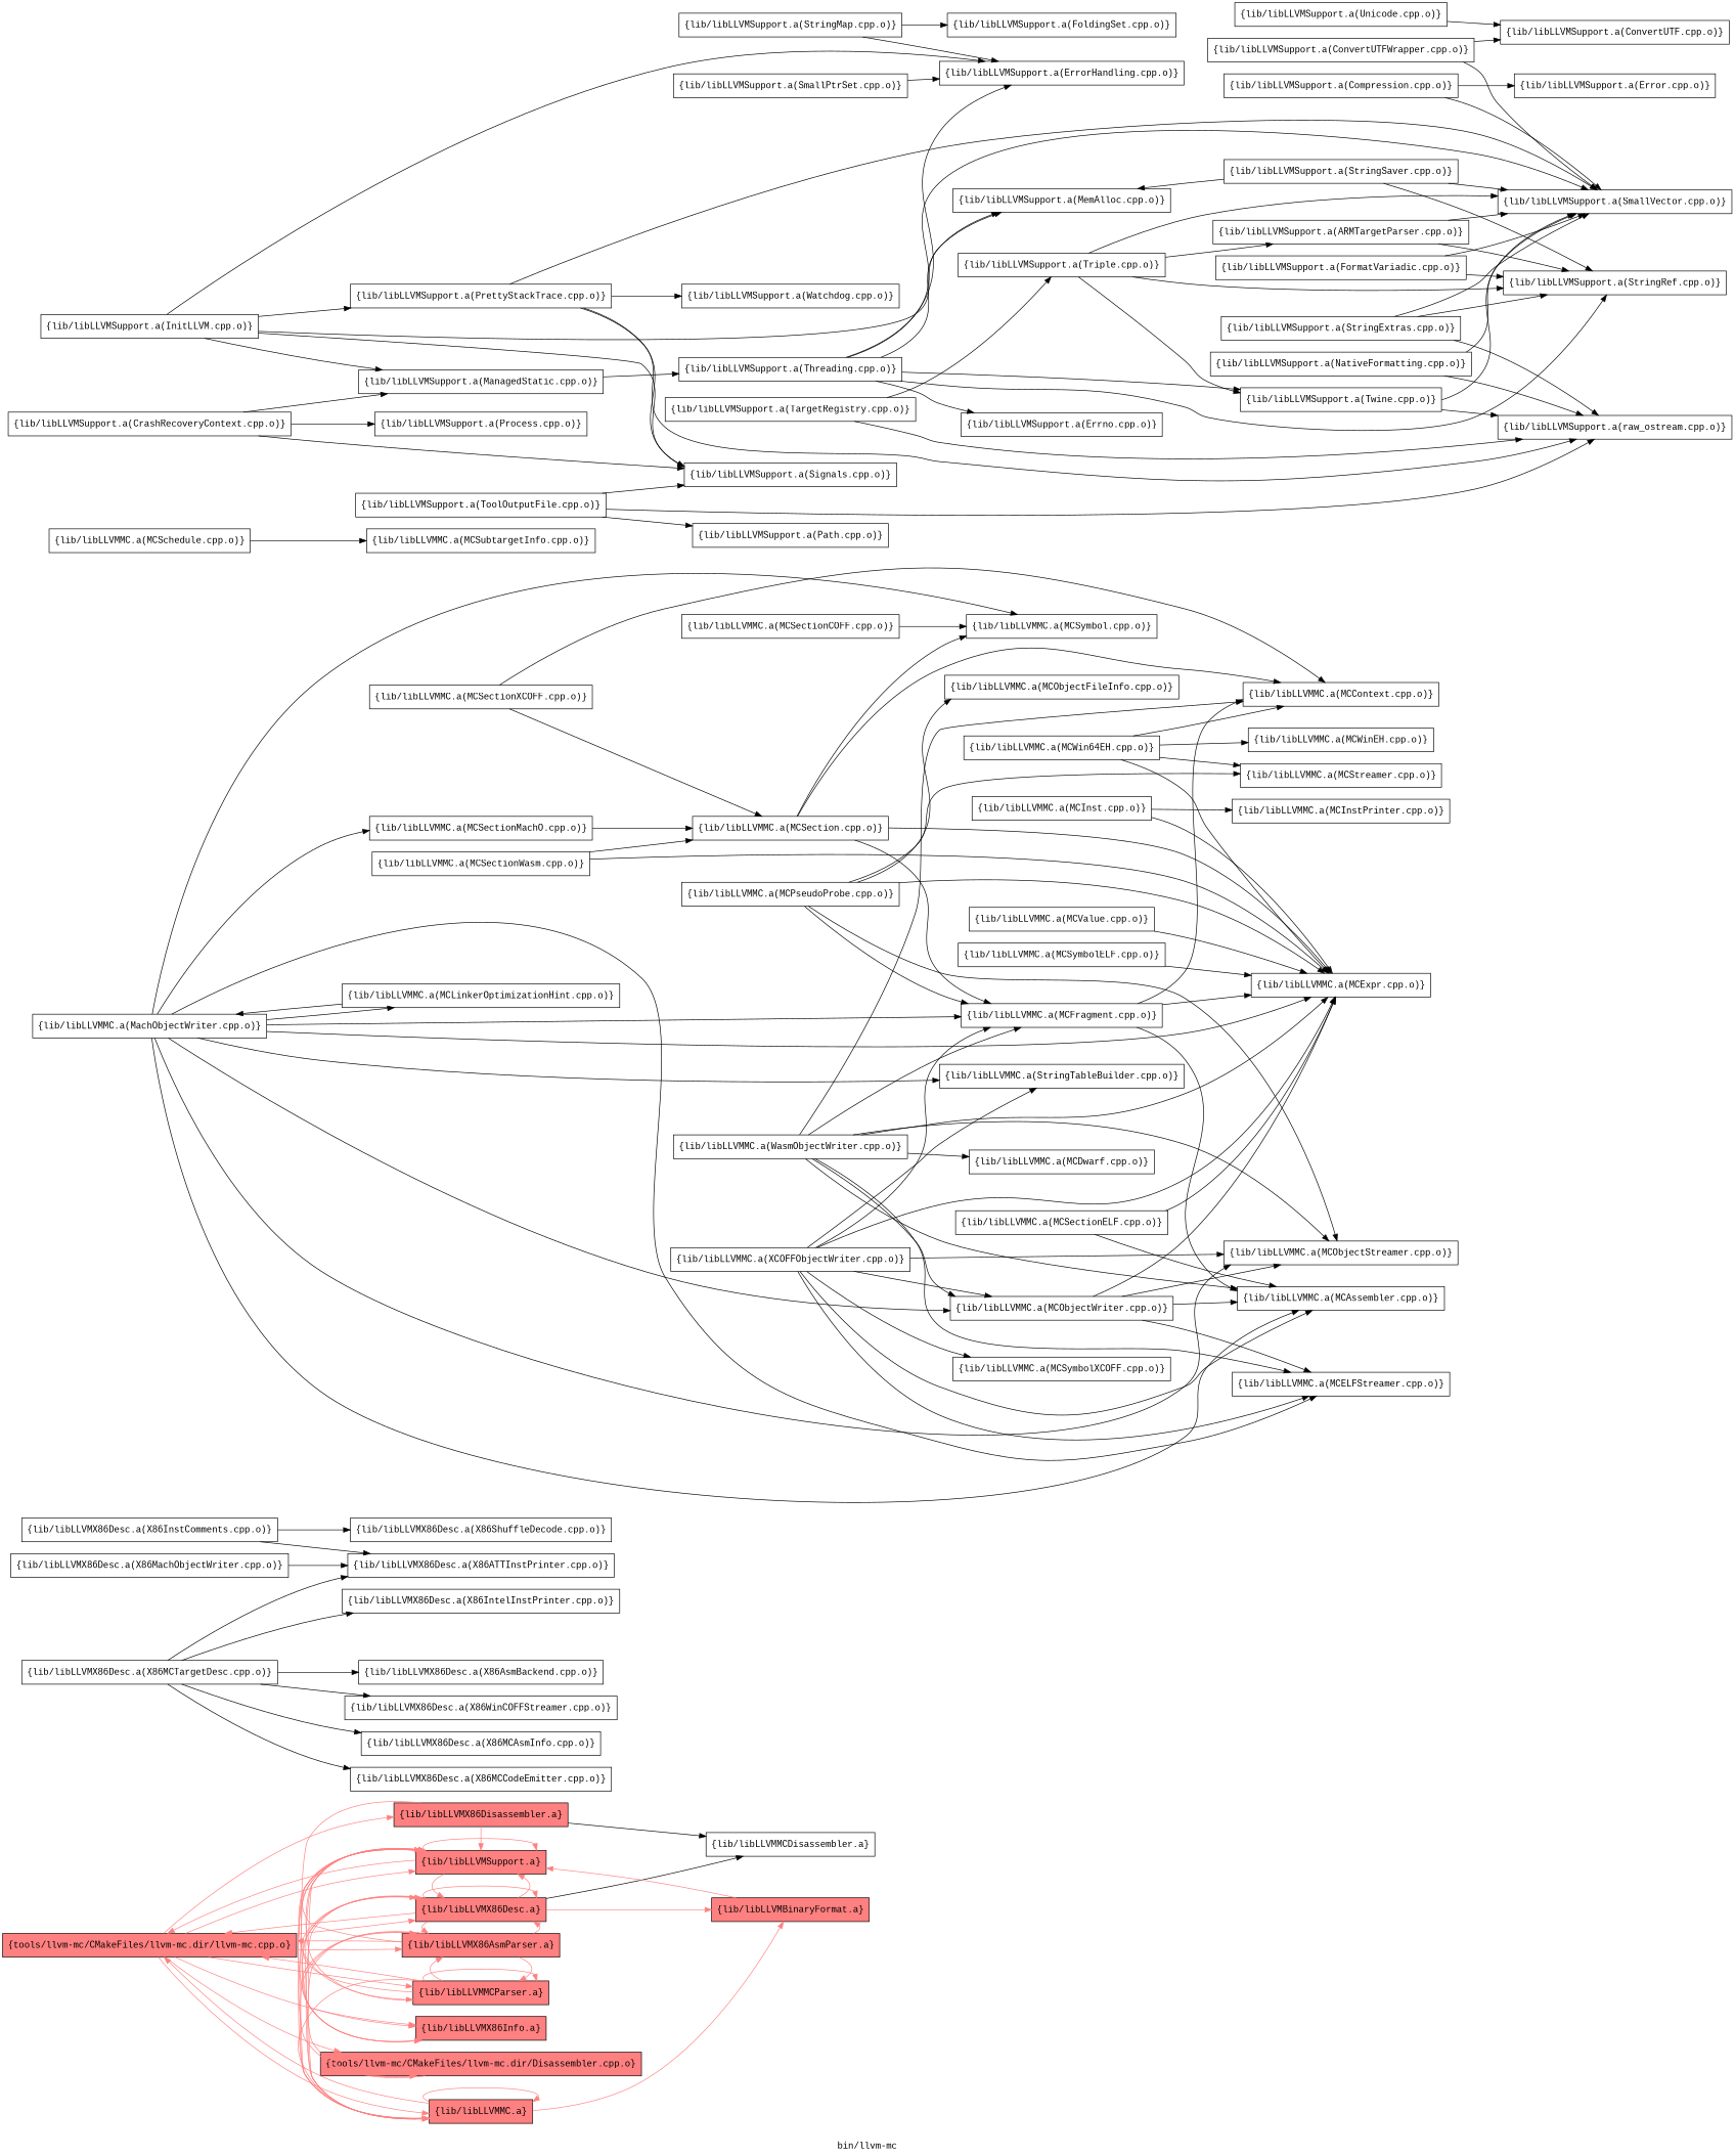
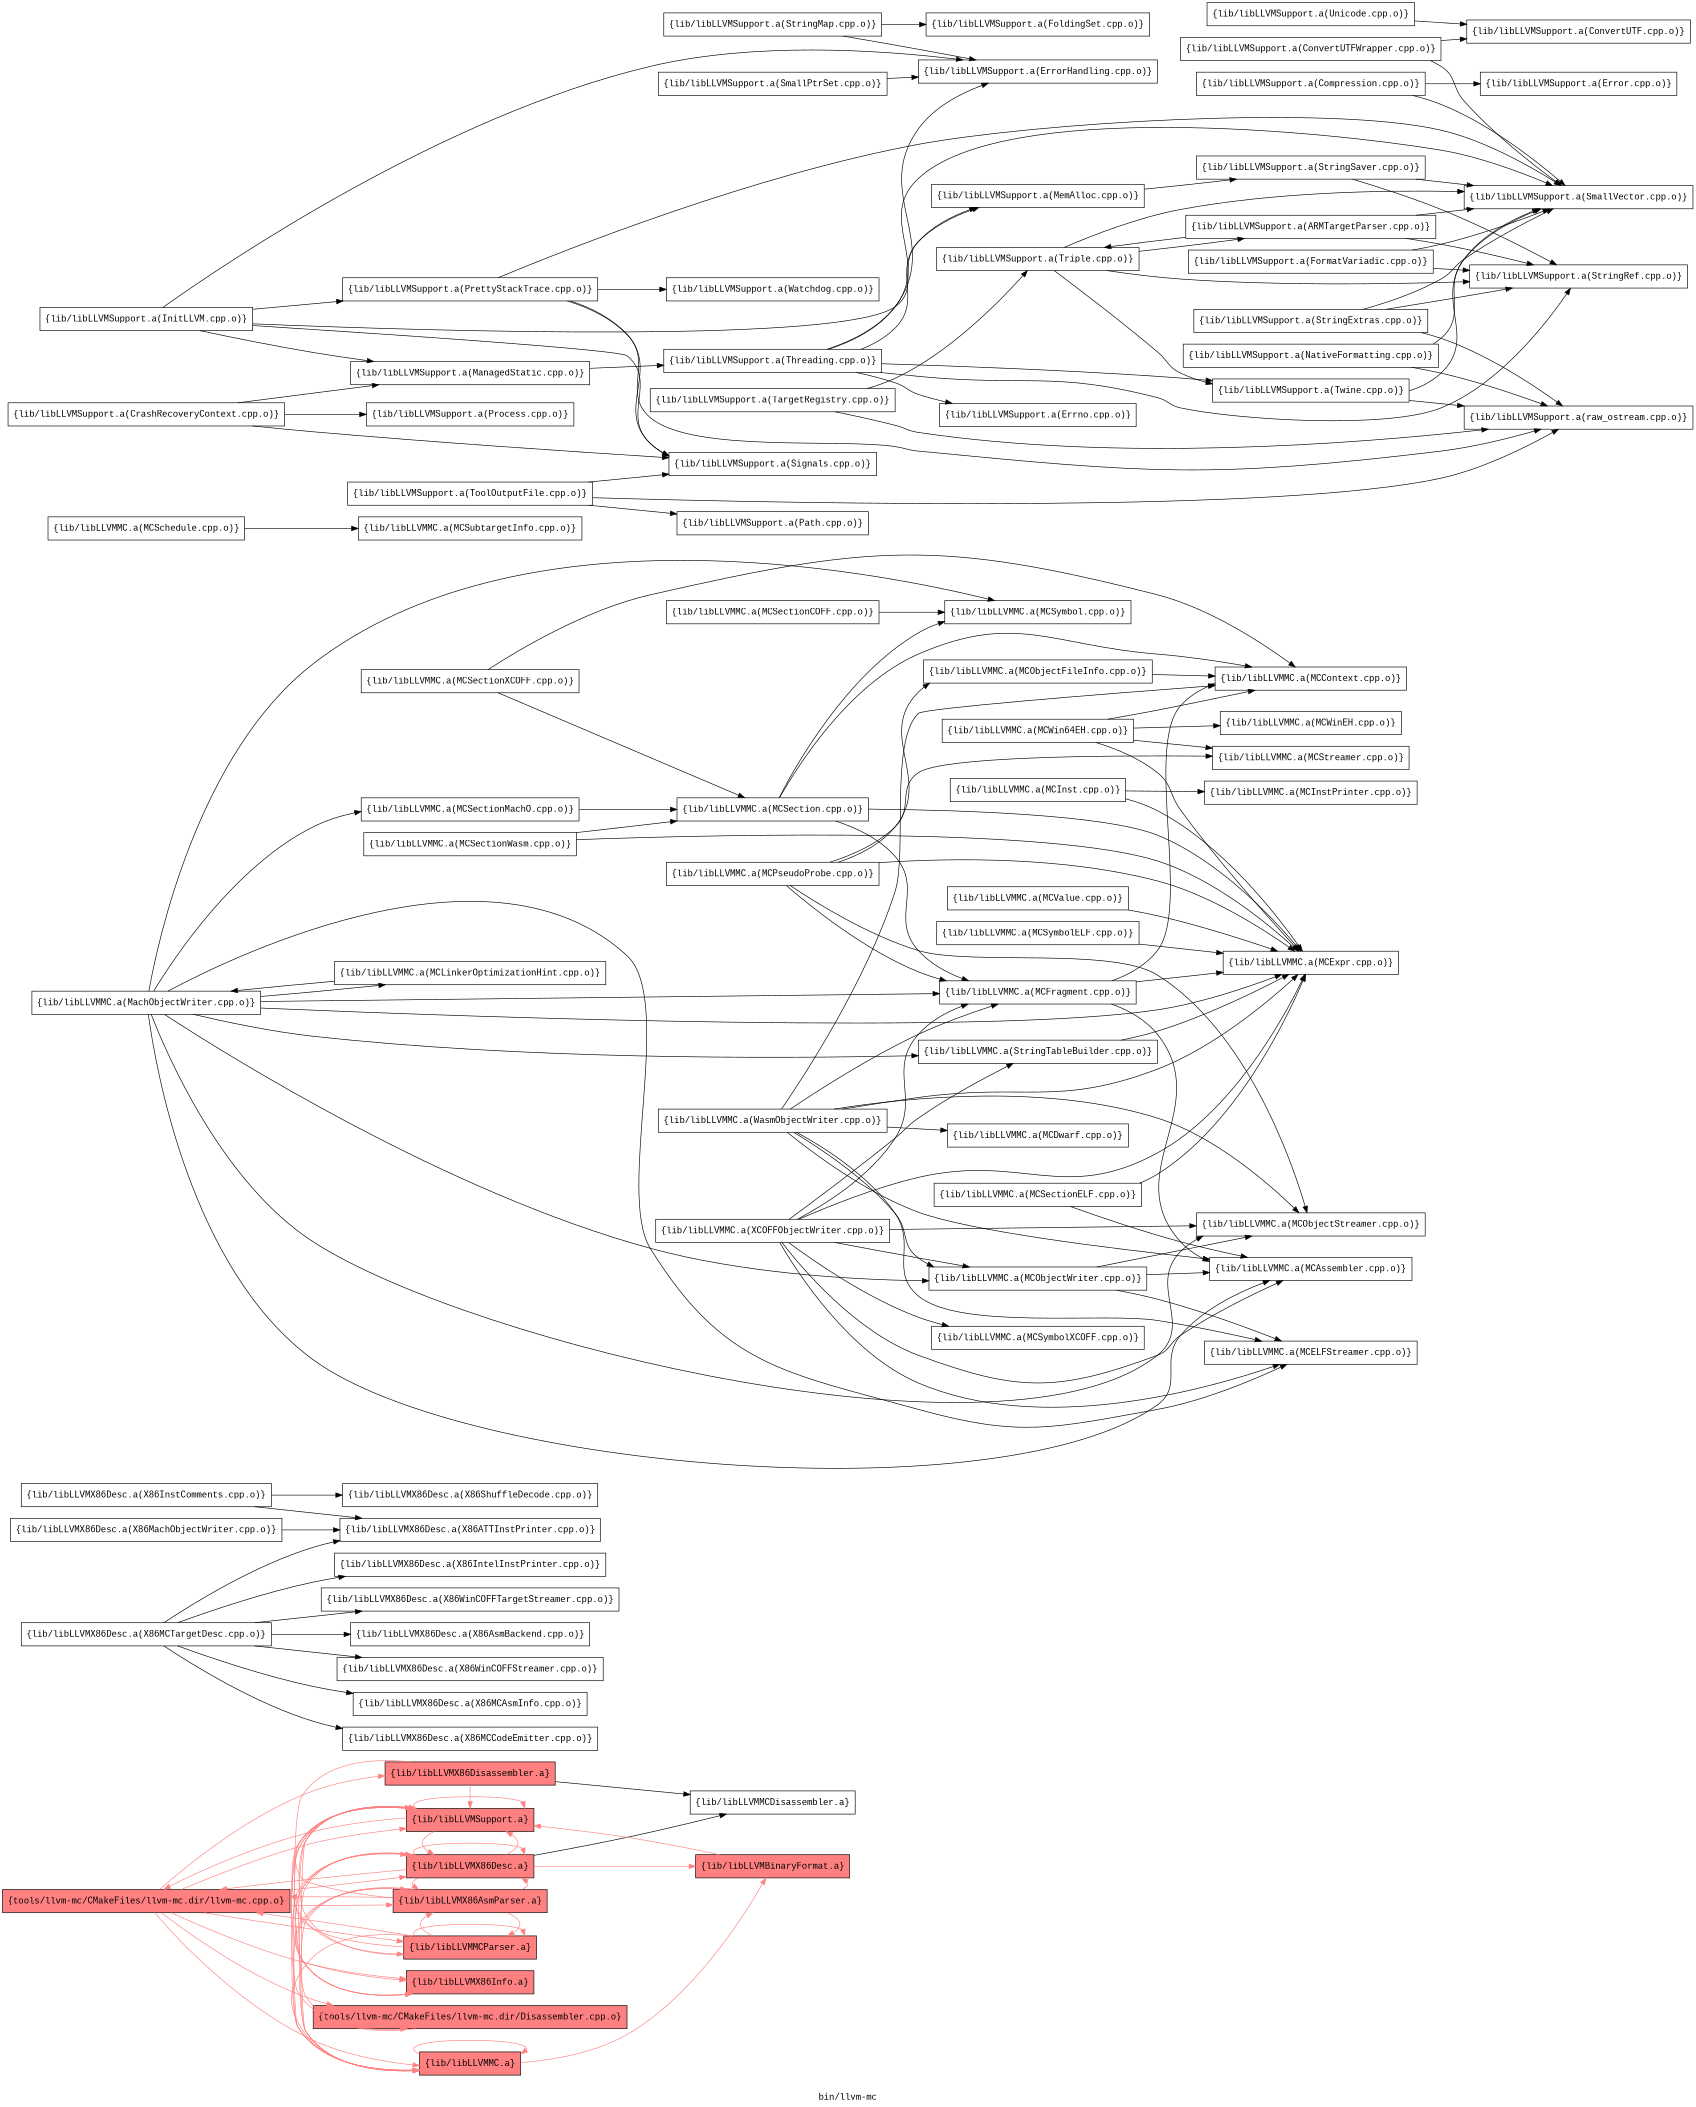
  digraph {
    fontname="Liberation Mono"
    label="bin/llvm-mc"
    rankdir=LR
    node [fontname="Liberation Mono" group=0 shape=box]
    edge [fontname="Liberation Mono"]
    n1 [fillcolor="1.000000 0.5 1" group=1 label="{tools/llvm-mc/CMakeFiles/llvm-mc.dir/llvm-mc.cpp.o}" style=filled]
    n2 [fillcolor="1.000000 0.5 1" group=1 label="{tools/llvm-mc/CMakeFiles/llvm-mc.dir/Disassembler.cpp.o}" style=filled]
    n3 [fillcolor="1.000000 0.5 1" group=1 label="{lib/libLLVMX86AsmParser.a}" style=filled]
    n4 [fillcolor="1.000000 0.5 1" group=1 label="{lib/libLLVMX86Desc.a}" style=filled]
    n5 [fillcolor="1.000000 0.5 1" group=1 label="{lib/libLLVMMC.a}" style=filled]
    n6 [fillcolor="1.000000 0.5 1" group=1 label="{lib/libLLVMX86Disassembler.a}" style=filled]
    n7 [fillcolor="1.000000 0.5 1" group=1 label="{lib/libLLVMX86Info.a}" style=filled]
    n8 [fillcolor="1.000000 0.5 1" group=1 label="{lib/libLLVMMCParser.a}" style=filled]
    n9 [fillcolor="1.000000 0.5 1" group=1 label="{lib/libLLVMSupport.a}" style=filled]
    n10 [label="{lib/libLLVMMCDisassembler.a}"]
    n11 [fillcolor="1.000000 0.5 1" group=1 label="{lib/libLLVMBinaryFormat.a}" style=filled]
    n12 [label="{lib/libLLVMX86Desc.a(X86InstComments.cpp.o)}"]
    n13 [label="{lib/libLLVMX86Desc.a(X86ATTInstPrinter.cpp.o)}"]
    n14 [label="{lib/libLLVMX86Desc.a(X86ShuffleDecode.cpp.o)}"]
    n15 [label="{lib/libLLVMX86Desc.a(X86MCTargetDesc.cpp.o)}"]
    n16 [label="{lib/libLLVMX86Desc.a(X86IntelInstPrinter.cpp.o)}"]
    n17 [label="{lib/libLLVMX86Desc.a(X86AsmBackend.cpp.o)}"]
    n18 [label="{lib/libLLVMX86Desc.a(X86MCAsmInfo.cpp.o)}"]
    n19 [label="{lib/libLLVMX86Desc.a(X86MCCodeEmitter.cpp.o)}"]
    n20 [label="{lib/libLLVMX86Desc.a(X86WinCOFFStreamer.cpp.o)}"]
+   n21 [label="{lib/libLLVMX86Desc.a(X86WinCOFFTargetStreamer.cpp.o)}"]
    n22 [label="{lib/libLLVMX86Desc.a(X86MachObjectWriter.cpp.o)}"]
    n23 [label="{lib/libLLVMMC.a(MCFragment.cpp.o)}"]
    n24 [label="{lib/libLLVMMC.a(MCAssembler.cpp.o)}"]
    n25 [label="{lib/libLLVMMC.a(MCContext.cpp.o)}"]
    n26 [label="{lib/libLLVMMC.a(MCExpr.cpp.o)}"]
    n27 [label="{lib/libLLVMMC.a(MCInst.cpp.o)}"]
    n28 [label="{lib/libLLVMMC.a(MCInstPrinter.cpp.o)}"]
    n29 [label="{lib/libLLVMMC.a(MCObjectFileInfo.cpp.o)}"]
    n30 [label="{lib/libLLVMMC.a(MCObjectWriter.cpp.o)}"]
    n31 [label="{lib/libLLVMMC.a(MCObjectStreamer.cpp.o)}"]
    n32 [label="{lib/libLLVMMC.a(MCELFStreamer.cpp.o)}"]
    n33 [label="{lib/libLLVMMC.a(MCPseudoProbe.cpp.o)}"]
    n34 [label="{lib/libLLVMMC.a(MCStreamer.cpp.o)}"]
    n35 [label="{lib/libLLVMMC.a(MCSection.cpp.o)}"]
    n36 [label="{lib/libLLVMMC.a(MCSymbol.cpp.o)}"]
    n37 [label="{lib/libLLVMMC.a(MCSectionCOFF.cpp.o)}"]
    n38 [label="{lib/libLLVMMC.a(MCSectionELF.cpp.o)}"]
    n39 [label="{lib/libLLVMMC.a(MCSectionMachO.cpp.o)}"]
    n40 [label="{lib/libLLVMMC.a(MCSectionWasm.cpp.o)}"]
    n41 [label="{lib/libLLVMMC.a(MCSectionXCOFF.cpp.o)}"]
    n42 [label="{lib/libLLVMMC.a(MCSchedule.cpp.o)}"]
    n43 [label="{lib/libLLVMMC.a(MCSubtargetInfo.cpp.o)}"]
    n44 [label="{lib/libLLVMMC.a(MCSymbolELF.cpp.o)}"]
    n45 [label="{lib/libLLVMMC.a(MCValue.cpp.o)}"]
    n46 [label="{lib/libLLVMMC.a(MCWin64EH.cpp.o)}"]
    n47 [label="{lib/libLLVMMC.a(MCWinEH.cpp.o)}"]
    n48 [label="{lib/libLLVMMC.a(MachObjectWriter.cpp.o)}"]
    n49 [label="{lib/libLLVMMC.a(MCLinkerOptimizationHint.cpp.o)}"]
    n50 [label="{lib/libLLVMMC.a(StringTableBuilder.cpp.o)}"]
    n51 [label="{lib/libLLVMMC.a(WasmObjectWriter.cpp.o)}"]
    n52 [label="{lib/libLLVMMC.a(MCDwarf.cpp.o)}"]
    n53 [label="{lib/libLLVMMC.a(XCOFFObjectWriter.cpp.o)}"]
    n54 [label="{lib/libLLVMMC.a(MCSymbolXCOFF.cpp.o)}"]
    n55 [label="{lib/libLLVMSupport.a(Compression.cpp.o)}"]
    n56 [label="{lib/libLLVMSupport.a(Error.cpp.o)}"]
    n57 [label="{lib/libLLVMSupport.a(SmallVector.cpp.o)}"]
    n58 [label="{lib/libLLVMSupport.a(ConvertUTFWrapper.cpp.o)}"]
    n59 [label="{lib/libLLVMSupport.a(ConvertUTF.cpp.o)}"]
    n60 [label="{lib/libLLVMSupport.a(InitLLVM.cpp.o)}"]
    n61 [label="{lib/libLLVMSupport.a(ErrorHandling.cpp.o)}"]
    n62 [label="{lib/libLLVMSupport.a(ManagedStatic.cpp.o)}"]
    n63 [label="{lib/libLLVMSupport.a(MemAlloc.cpp.o)}"]
    n64 [label="{lib/libLLVMSupport.a(PrettyStackTrace.cpp.o)}"]
    n65 [label="{lib/libLLVMSupport.a(Signals.cpp.o)}"]
    n66 [label="{lib/libLLVMSupport.a(Threading.cpp.o)}"]
    n67 [label="{lib/libLLVMSupport.a(raw_ostream.cpp.o)}"]
    n68 [label="{lib/libLLVMSupport.a(Watchdog.cpp.o)}"]
    n69 [label="{lib/libLLVMSupport.a(StringRef.cpp.o)}"]
    n70 [label="{lib/libLLVMSupport.a(Twine.cpp.o)}"]
    n71 [label="{lib/libLLVMSupport.a(Errno.cpp.o)}"]
    n72 [label="{lib/libLLVMSupport.a(SmallPtrSet.cpp.o)}"]
    n73 [label="{lib/libLLVMSupport.a(StringMap.cpp.o)}"]
    n74 [label="{lib/libLLVMSupport.a(FoldingSet.cpp.o)}"]
    n75 [label="{lib/libLLVMSupport.a(StringSaver.cpp.o)}"]
    n76 [label="{lib/libLLVMSupport.a(ToolOutputFile.cpp.o)}"]
    n77 [label="{lib/libLLVMSupport.a(Path.cpp.o)}"]
    n78 [label="{lib/libLLVMSupport.a(Triple.cpp.o)}"]
    n79 [label="{lib/libLLVMSupport.a(ARMTargetParser.cpp.o)}"]
    n80 [label="{lib/libLLVMSupport.a(Unicode.cpp.o)}"]
    n81 [label="{lib/libLLVMSupport.a(NativeFormatting.cpp.o)}"]
    n82 [label="{lib/libLLVMSupport.a(FormatVariadic.cpp.o)}"]
    n83 [label="{lib/libLLVMSupport.a(CrashRecoveryContext.cpp.o)}"]
    n84 [label="{lib/libLLVMSupport.a(Process.cpp.o)}"]
    n85 [label="{lib/libLLVMSupport.a(StringExtras.cpp.o)}"]
    n86 [label="{lib/libLLVMSupport.a(TargetRegistry.cpp.o)}"]
    subgraph sub_1 {
      rank=same
      n1
    }
    subgraph sub_2 {
      rank=same
      n2
      n3
      n4
      n5
      n6
      n7
      n8
      n9
    }
    n1 -> n2 [color="1.000000 0.5 1"]
    n1 -> n3 [color="1.000000 0.5 1"]
    n1 -> n4 [color="1.000000 0.5 1"]
    n1 -> n5 [color="1.000000 0.5 1"]
    n1 -> n6 [color="1.000000 0.5 1"]
    n1 -> n7 [color="1.000000 0.5 1"]
    n1 -> n8 [color="1.000000 0.5 1"]
    n1 -> n9 [color="1.000000 0.5 1"]
    n2 -> n9 [color="1.000000 0.5 1"]
    n3 -> n1 [color="1.000000 0.5 1"]
    n3 -> n4 [color="1.000000 0.5 1"]
    n3 -> n5 [color="1.000000 0.5 1"]
    n3 -> n7 [color="1.000000 0.5 1"]
    n3 -> n8 [color="1.000000 0.5 1"]
    n3 -> n9 [color="1.000000 0.5 1"]
    n4 -> n1 [color="1.000000 0.5 1"]
    n4 -> n3 [color="1.000000 0.5 1"]
    n4 -> n4 [color="1.000000 0.5 1"]
    n4 -> n5 [color="1.000000 0.5 1"]
    n4 -> n7 [color="1.000000 0.5 1"]
    n4 -> n9 [color="1.000000 0.5 1"]
    n4 -> n10
    n4 -> n11 [color="1.000000 0.5 1"]
-   n5 -> n1 [color="1.000000 0.5 1"]
    n5 -> n3 [color="1.000000 0.5 1"]
    n5 -> n4 [color="1.000000 0.5 1"]
    n5 -> n5 [color="1.000000 0.5 1"]
    n5 -> n9 [color="1.000000 0.5 1"]
    n5 -> n11 [color="1.000000 0.5 1"]
    n6 -> n7 [color="1.000000 0.5 1"]
    n6 -> n9 [color="1.000000 0.5 1"]
    n6 -> n10
    n7 -> n9 [color="1.000000 0.5 1"]
    n8 -> n1 [color="1.000000 0.5 1"]
    n8 -> n3 [color="1.000000 0.5 1"]
    n8 -> n4 [color="1.000000 0.5 1"]
    n8 -> n5 [color="1.000000 0.5 1"]
    n8 -> n8 [color="1.000000 0.5 1"]
    n8 -> n9 [color="1.000000 0.5 1"]
    n9 -> n1 [color="1.000000 0.5 1"]
    n9 -> n2 [color="1.000000 0.5 1"]
    n9 -> n4 [color="1.000000 0.5 1"]
    n9 -> n5 [color="1.000000 0.5 1"]
    n9 -> n8 [color="1.000000 0.5 1"]
    n9 -> n9 [color="1.000000 0.5 1"]
    n11 -> n9 [color="1.000000 0.5 1"]
    n12 -> n13
    n12 -> n14
    n15 -> n13
    n15 -> n16
    n15 -> n17
    n15 -> n18
    n15 -> n19
    n15 -> n20
+   n15 -> n21
    n22 -> n13
    n23 -> n24
    n23 -> n25
    n23 -> n26
    n27 -> n26
    n27 -> n28
+   n29 -> n25
    n30 -> n24
-   n30 -> n26
+   n50 -> n26
    n30 -> n31
    n30 -> n32
    n33 -> n23
    n33 -> n26
    n33 -> n29
    n33 -> n31
    n33 -> n34
    n35 -> n23
    n35 -> n25
    n35 -> n26
    n35 -> n36
    n37 -> n36
    n38 -> n24
    n38 -> n26
    n39 -> n35
    n40 -> n26
    n40 -> n35
    n41 -> n25
    n41 -> n35
    n42 -> n43
    n44 -> n26
    n45 -> n26
    n46 -> n25
    n46 -> n26
    n46 -> n34
    n46 -> n47
    n48 -> n23
    n48 -> n24
    n48 -> n26
    n48 -> n30
    n48 -> n31
    n48 -> n32
    n48 -> n36
    n48 -> n39
    n48 -> n49
    n48 -> n50
    n49 -> n48
    n51 -> n23
    n51 -> n24
    n51 -> n25
    n51 -> n26
    n51 -> n30
    n51 -> n31
    n51 -> n32
    n51 -> n52
    n53 -> n23
    n53 -> n24
    n53 -> n26
    n53 -> n30
    n53 -> n31
    n53 -> n32
    n53 -> n50
    n53 -> n54
    n55 -> n56
    n55 -> n57
    n58 -> n57
    n58 -> n59
    n60 -> n61
    n60 -> n62
    n60 -> n63
    n60 -> n64
    n60 -> n65
    n62 -> n66
    n64 -> n57
    n64 -> n65
    n64 -> n67
    n64 -> n68
    n66 -> n57
    n66 -> n61
    n66 -> n63
    n66 -> n69
    n66 -> n70
    n66 -> n71
    n70 -> n57
    n70 -> n67
    n72 -> n61
    n73 -> n61
    n73 -> n74
    n75 -> n57
-   n75 -> n63
+   n63 -> n75
    n75 -> n69
    n76 -> n65
    n76 -> n67
    n76 -> n77
    n78 -> n57
    n78 -> n69
    n78 -> n70
    n78 -> n79
    n79 -> n57
    n79 -> n69
+   n79 -> n78
    n80 -> n59
    n81 -> n57
    n81 -> n67
    n82 -> n57
    n82 -> n69
    n83 -> n62
    n83 -> n65
    n83 -> n84
    n85 -> n57
    n85 -> n67
    n85 -> n69
    n86 -> n67
    n86 -> n78
  }
